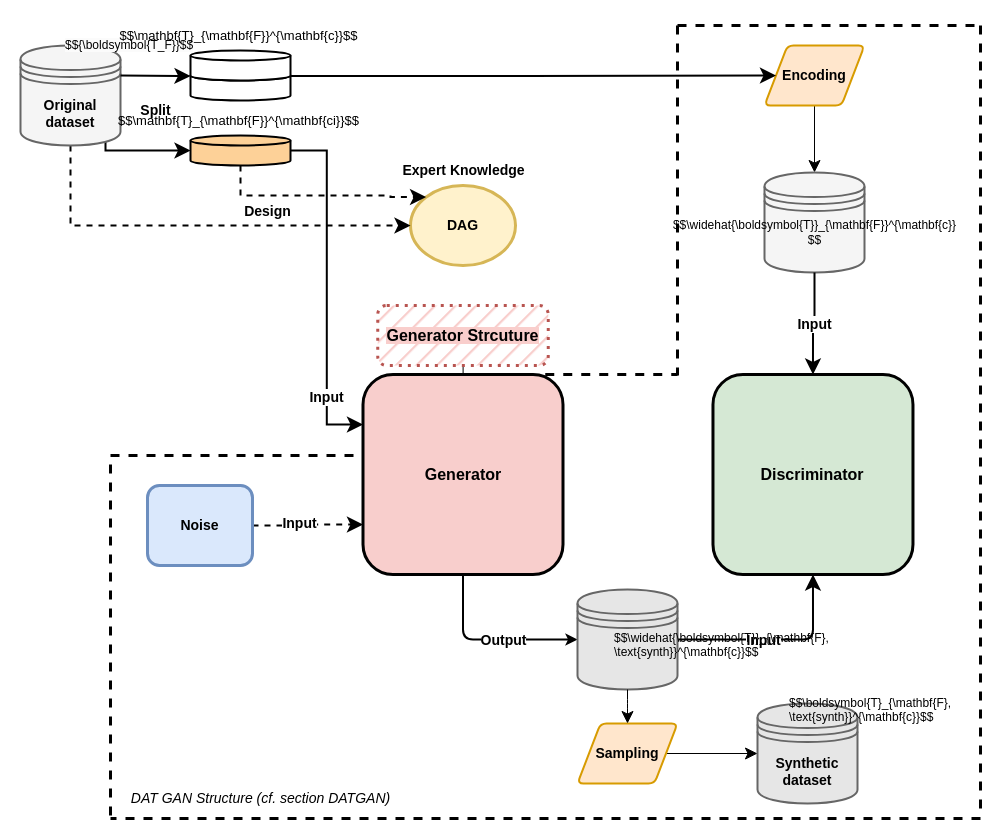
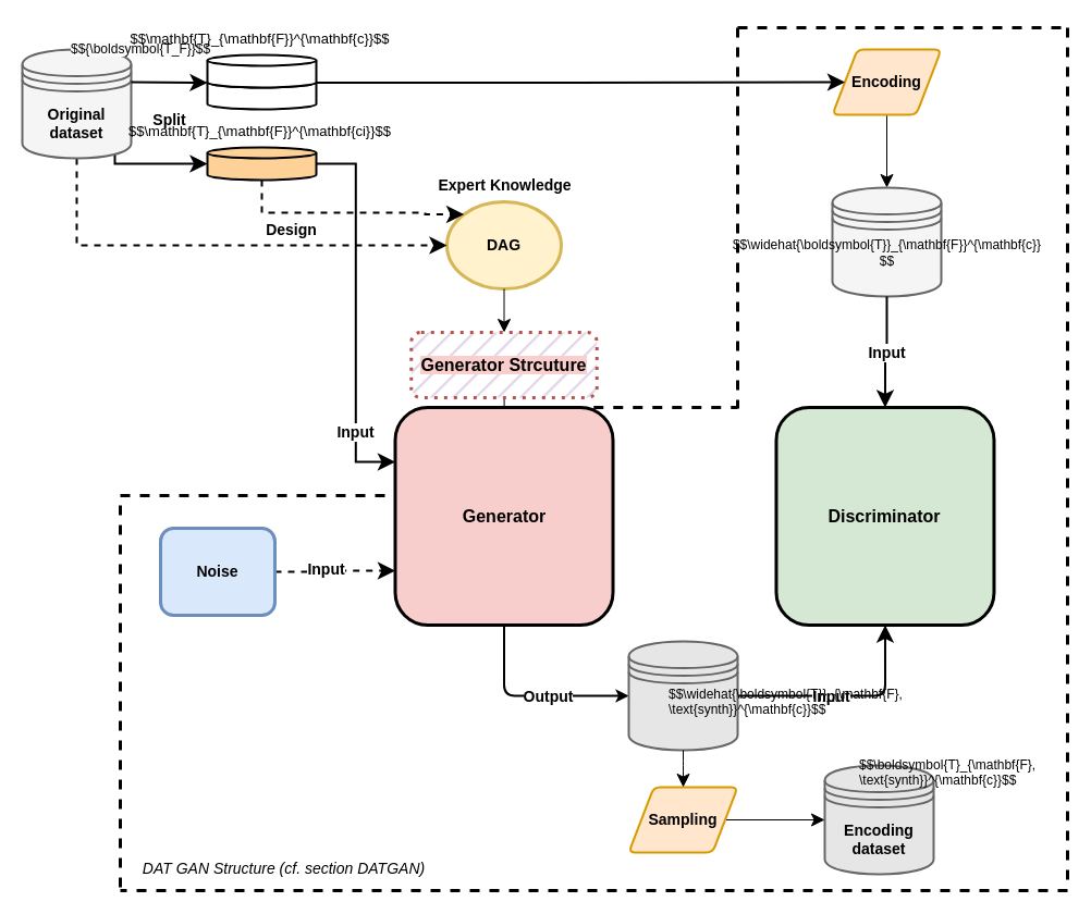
  <mxCell id="0" />
  <mxCell id="1" parent="0" />
  <mxCell id="2" value="" style="edgeStyle=orthogonalEdgeStyle;rounded=1;orthogonalLoop=1;jettySize=auto;html=1;strokeWidth=2;endSize=10;fontFamily=Helvetica;entryX=0;entryY=0.75;entryDx=0;entryDy=0;dashed=1;" parent="1" source="12" target="35" edge="1"><mxGeometry relative="1" as="geometry" /></mxCell>
  <mxCell id="3" value="Input&lt;br style=&quot;font-size: 14px;&quot;&gt;" style="edgeLabel;html=1;align=center;verticalAlign=middle;resizable=0;points=[];labelBorderColor=none;fontSize=14;spacingLeft=0;spacingRight=0;spacing=2;fontStyle=1;fontFamily=Helvetica;rounded=1;" parent="2" vertex="1" connectable="0"><mxGeometry x="-0.181" y="3" relative="1" as="geometry"><mxPoint as="offset" /></mxGeometry></mxCell>
  <mxCell id="4" style="edgeStyle=orthogonalEdgeStyle;rounded=1;orthogonalLoop=1;jettySize=auto;html=1;entryX=0;entryY=0.5;entryDx=0;entryDy=0;exitX=0.5;exitY=1;exitDx=0;exitDy=0;strokeWidth=2;verticalAlign=top;fontFamily=Helvetica;" parent="1" source="35" target="9" edge="1"><mxGeometry relative="1" as="geometry" /></mxCell>
  <mxCell id="5" value="Output" style="edgeLabel;html=1;align=center;verticalAlign=middle;resizable=0;points=[];fontSize=14;fontStyle=1;fontFamily=Helvetica;rounded=1;" parent="4" vertex="1" connectable="0"><mxGeometry relative="1" as="geometry"><mxPoint x="15" as="offset" /></mxGeometry></mxCell>
  <mxCell id="6" style="rounded=1;orthogonalLoop=1;jettySize=auto;html=1;entryX=0.5;entryY=1;entryDx=0;entryDy=0;strokeWidth=2;edgeStyle=orthogonalEdgeStyle;elbow=vertical;exitX=1;exitY=0.5;exitDx=0;exitDy=0;endSize=10;fontFamily=Helvetica;" parent="1" source="9" target="46" edge="1"><mxGeometry relative="1" as="geometry" /></mxCell>
  <mxCell id="7" value="&lt;font style=&quot;font-size: 14px;&quot;&gt;&lt;b&gt;Input&lt;/b&gt;&lt;/font&gt;" style="edgeLabel;html=1;align=center;verticalAlign=middle;resizable=0;points=[];fontFamily=Helvetica;rounded=1;" parent="6" vertex="1" connectable="0"><mxGeometry relative="1" as="geometry"><mxPoint x="-15" as="offset" /></mxGeometry></mxCell>
  <mxCell id="8" value="" style="group;rounded=1;" parent="1" vertex="1" connectable="0"><mxGeometry x="577" y="575" width="100" height="114" as="geometry" /></mxCell>
  <mxCell id="9" value="" style="shape=datastore;whiteSpace=wrap;html=1;fillColor=#E6E6E6;strokeColor=#666666;fontColor=#000000;gradientColor=none;strokeWidth=2;fontFamily=Helvetica;rounded=1;fillStyle=auto;" parent="8" vertex="1"><mxGeometry y="14" width="100" height="100" as="geometry" /></mxCell>
  <mxCell id="10" value="$$\widehat{\boldsymbol{T}}_{\mathbf{F}, \text{synth}}^{\mathbf{c}}$$" style="text;whiteSpace=wrap;html=1;fontSize=12;fontFamily=Helvetica;fontColor=default;rounded=1;" parent="8" vertex="1"><mxGeometry x="34.5" y="49" width="31" height="30" as="geometry" /></mxCell>
  <mxCell id="11" value="" style="group;rounded=1;" parent="1" vertex="1" connectable="0"><mxGeometry x="147" y="485" width="105" height="80" as="geometry" /></mxCell>
  <mxCell id="12" value="&lt;b&gt;&lt;font style=&quot;font-size: 14px;&quot;&gt;Noise&lt;/font&gt;&lt;/b&gt;" style="whiteSpace=wrap;html=1;fillColor=#dae8fc;strokeColor=#6c8ebf;strokeWidth=3;fontFamily=Helvetica;rounded=1;" parent="11" vertex="1"><mxGeometry width="105" height="80" as="geometry" /></mxCell>
  <mxCell id="13" value="" style="group;rounded=1;fillColor=default;" parent="1" vertex="1" connectable="0"><mxGeometry x="410" y="185" width="105" height="80" as="geometry" /></mxCell>
  <mxCell id="14" value="&lt;b&gt;&lt;font style=&quot;font-size: 14px;&quot;&gt;DAG&lt;/font&gt;&lt;/b&gt;" style="ellipse;whiteSpace=wrap;html=1;fillColor=#fff2cc;strokeColor=#d6b656;strokeWidth=3;fontFamily=Helvetica;rounded=1;" parent="13" vertex="1"><mxGeometry width="105" height="80" as="geometry" /></mxCell>
  <mxCell id="15" value="&lt;font style=&quot;font-size: 14px;&quot;&gt;Expert Knowledge&lt;/font&gt;" style="text;html=1;align=center;verticalAlign=middle;resizable=0;points=[];autosize=1;strokeColor=none;fillColor=none;fontSize=12;fontFamily=Helvetica;fontColor=default;fontStyle=1;rounded=1;" parent="1" vertex="1"><mxGeometry x="387.5" y="155" width="150" height="30" as="geometry" /></mxCell>
  <mxCell id="16" style="edgeStyle=orthogonalEdgeStyle;rounded=1;orthogonalLoop=1;jettySize=auto;html=1;entryX=0.5;entryY=0;entryDx=0;entryDy=0;fontFamily=Helvetica;fontSize=12;fontColor=default;endSize=10;" parent="1" source="45" target="35" edge="1"><mxGeometry relative="1" as="geometry" /></mxCell>
  <mxCell id="17" value="" style="group;rounded=1;" parent="1" vertex="1" connectable="0"><mxGeometry x="757" y="689" width="100" height="114" as="geometry" /></mxCell>
- <mxCell id="18" value="&lt;b style=&quot;font-size: 14px;&quot;&gt;Synthetic&lt;br&gt;dataset&lt;/b&gt;" style="shape=datastore;whiteSpace=wrap;html=1;fillColor=#E6E6E6;strokeColor=#666666;fontColor=#000000;gradientColor=none;strokeWidth=2;fontFamily=Helvetica;rounded=1;" parent="17" vertex="1"><mxGeometry y="14" width="100" height="100" as="geometry" /></mxCell>
+ <mxCell id="18" value="&lt;b style=&quot;font-size: 14px;&quot;&gt;Encoding&lt;br&gt;dataset&lt;/b&gt;" style="shape=datastore;whiteSpace=wrap;html=1;fillColor=#E6E6E6;strokeColor=#666666;fontColor=#000000;gradientColor=none;strokeWidth=2;fontFamily=Helvetica;rounded=1;" parent="17" vertex="1"><mxGeometry y="14" width="100" height="100" as="geometry" /></mxCell>
  <mxCell id="19" value="$$\boldsymbol{T}_{\mathbf{F}, \text{synth}}^{\mathbf{c}}$$" style="text;whiteSpace=wrap;html=1;fontSize=12;fontFamily=Helvetica;fontColor=default;rounded=1;" parent="17" vertex="1"><mxGeometry x="30" width="31" height="30" as="geometry" /></mxCell>
  <mxCell id="20" style="edgeStyle=orthogonalEdgeStyle;rounded=1;orthogonalLoop=1;jettySize=auto;html=1;exitX=1;exitY=0.5;exitDx=0;exitDy=0;fontFamily=Helvetica;fontSize=12;fontColor=default;endSize=10;" parent="1" source="21" target="18" edge="1"><mxGeometry relative="1" as="geometry" /></mxCell>
  <mxCell id="21" value="&lt;font style=&quot;font-size: 14px;&quot;&gt;&lt;b&gt;Sampling&lt;/b&gt;&lt;/font&gt;" style="shape=parallelogram;html=1;strokeWidth=2;perimeter=parallelogramPerimeter;whiteSpace=wrap;rounded=1;arcSize=12;size=0.23;strokeColor=#d79b00;align=center;verticalAlign=middle;fontFamily=Helvetica;fontSize=12;fillColor=#ffe6cc;" parent="1" vertex="1"><mxGeometry x="577" y="723" width="100" height="60" as="geometry" /></mxCell>
  <mxCell id="22" style="edgeStyle=orthogonalEdgeStyle;rounded=1;orthogonalLoop=1;jettySize=auto;html=1;exitX=0.5;exitY=1;exitDx=0;exitDy=0;fontFamily=Helvetica;fontSize=12;fontColor=default;endSize=10;" parent="1" source="28" target="37" edge="1"><mxGeometry relative="1" as="geometry" /></mxCell>
  <mxCell id="23" style="edgeStyle=orthogonalEdgeStyle;rounded=1;orthogonalLoop=1;jettySize=auto;html=1;fontFamily=Helvetica;fontSize=12;fontColor=default;endSize=10;" parent="1" source="9" target="21" edge="1"><mxGeometry relative="1" as="geometry" /></mxCell>
  <mxCell id="24" style="edgeStyle=orthogonalEdgeStyle;rounded=0;orthogonalLoop=1;jettySize=auto;html=1;strokeWidth=2;endSize=10;exitX=0.85;exitY=0.95;exitDx=0;exitDy=0;exitPerimeter=0;entryX=0;entryY=0.5;entryDx=0;entryDy=0;entryPerimeter=0;" edge="1" parent="1" source="27" target="53"><mxGeometry relative="1" as="geometry"><mxPoint x="220" y="115" as="targetPoint" /><Array as="points"><mxPoint x="105" y="150" /></Array></mxGeometry></mxCell>
  <mxCell id="25" style="edgeStyle=orthogonalEdgeStyle;rounded=0;orthogonalLoop=1;jettySize=auto;html=1;entryX=0;entryY=0.5;entryDx=0;entryDy=0;dashed=1;strokeWidth=2;endSize=10;exitX=0.5;exitY=1;exitDx=0;exitDy=0;" edge="1" parent="1" source="27" target="14"><mxGeometry relative="1" as="geometry" /></mxCell>
  <mxCell id="26" value="Design" style="edgeLabel;html=1;align=center;verticalAlign=middle;resizable=0;points=[];fontSize=14;fontStyle=1" vertex="1" connectable="0" parent="25"><mxGeometry x="-0.108" y="-2" relative="1" as="geometry"><mxPoint x="89" y="-17" as="offset" /></mxGeometry></mxCell>
  <mxCell id="27" value="&lt;b style=&quot;font-size: 14px;&quot;&gt;Original &lt;br&gt;dataset&lt;/b&gt;" style="shape=datastore;whiteSpace=wrap;html=1;fillColor=#f5f5f5;fontColor=#000000;strokeColor=#666666;strokeWidth=2;fontFamily=Helvetica;rounded=1;" parent="1" vertex="1"><mxGeometry x="20" y="45" width="100" height="100" as="geometry" /></mxCell>
  <mxCell id="28" value="&lt;font style=&quot;font-size: 14px;&quot;&gt;&lt;b&gt;Encoding&lt;/b&gt;&lt;/font&gt;" style="shape=parallelogram;html=1;strokeWidth=2;perimeter=parallelogramPerimeter;whiteSpace=wrap;rounded=1;arcSize=12;size=0.23;strokeColor=#d79b00;align=center;verticalAlign=middle;fontFamily=Helvetica;fontSize=12;fillColor=#ffe6cc;" parent="1" vertex="1"><mxGeometry x="764" y="45" width="100" height="60" as="geometry" /></mxCell>
  <mxCell id="29" value="&lt;span style=&quot;color: rgb(0, 0, 0); font-family: Helvetica; font-size: 12px; font-style: normal; font-variant-ligatures: normal; font-variant-caps: normal; font-weight: 400; letter-spacing: normal; orphans: 2; text-align: center; text-indent: 0px; text-transform: none; widows: 2; word-spacing: 0px; -webkit-text-stroke-width: 0px; background-color: rgb(251, 251, 251); text-decoration-thickness: initial; text-decoration-style: initial; text-decoration-color: initial; float: none; display: inline !important;&quot;&gt;$${\boldsymbol{T_F}}$$&lt;/span&gt;" style="text;whiteSpace=wrap;html=1;fontSize=12;fontFamily=Helvetica;fontColor=default;rounded=1;" parent="1" vertex="1"><mxGeometry x="63" y="31" width="20" height="40" as="geometry" /></mxCell>
  <mxCell id="30" value="" style="edgeStyle=none;orthogonalLoop=1;jettySize=auto;html=1;rounded=1;fontFamily=Helvetica;fontSize=12;fontColor=default;curved=0;endSize=0;endArrow=none;endFill=0;dashed=1;strokeWidth=3;" parent="1" edge="1"><mxGeometry width="80" relative="1" as="geometry"><mxPoint x="544.75" y="374" as="sourcePoint" /><mxPoint x="677" y="374" as="targetPoint" /><Array as="points"><mxPoint x="607" y="374" /></Array></mxGeometry></mxCell>
  <mxCell id="31" value="" style="edgeStyle=none;orthogonalLoop=1;jettySize=auto;html=1;rounded=1;fontFamily=Helvetica;fontSize=12;fontColor=default;curved=0;endSize=0;endArrow=none;endFill=0;dashed=1;strokeWidth=3;" parent="1" edge="1"><mxGeometry width="80" relative="1" as="geometry"><mxPoint x="677" y="25" as="sourcePoint" /><mxPoint x="677" y="375" as="targetPoint" /><Array as="points" /></mxGeometry></mxCell>
  <mxCell id="32" value="" style="edgeStyle=none;orthogonalLoop=1;jettySize=auto;html=1;rounded=1;fontFamily=Helvetica;fontSize=12;fontColor=default;curved=0;endSize=0;endArrow=none;endFill=0;dashed=1;strokeWidth=3;" parent="1" edge="1"><mxGeometry width="80" relative="1" as="geometry"><mxPoint x="677" y="25" as="sourcePoint" /><mxPoint x="977" y="25" as="targetPoint" /><Array as="points" /></mxGeometry></mxCell>
  <mxCell id="33" value="" style="edgeStyle=none;orthogonalLoop=1;jettySize=auto;html=1;rounded=1;fontFamily=Helvetica;fontSize=12;fontColor=default;curved=0;endSize=0;endArrow=none;endFill=0;dashed=1;strokeWidth=3;" parent="1" edge="1"><mxGeometry width="80" relative="1" as="geometry"><mxPoint x="980" y="818" as="sourcePoint" /><mxPoint x="110" y="818" as="targetPoint" /><Array as="points" /></mxGeometry></mxCell>
  <mxCell id="34" value="" style="endArrow=none;html=1;rounded=1;fontFamily=Helvetica;fontSize=12;fontColor=default;dashed=1;strokeWidth=3;curved=0;" parent="1" edge="1"><mxGeometry width="50" height="50" relative="1" as="geometry"><mxPoint x="110" y="815" as="sourcePoint" /><mxPoint x="110" y="455" as="targetPoint" /></mxGeometry></mxCell>
  <mxCell id="35" value="&lt;b&gt;&lt;font style=&quot;font-size: 16px;&quot;&gt;Generator&lt;/font&gt;&lt;/b&gt;" style="rounded=1;whiteSpace=wrap;html=1;fillColor=#f8cecc;strokeColor=#000000;glass=0;shadow=0;strokeWidth=3;verticalAlign=middle;movable=1;resizable=1;rotatable=1;deletable=1;editable=1;locked=0;connectable=1;" parent="1" vertex="1"><mxGeometry x="362.5" y="374" width="200" height="200" as="geometry" /></mxCell>
  <mxCell id="36" style="edgeStyle=orthogonalEdgeStyle;rounded=1;orthogonalLoop=1;jettySize=auto;html=1;exitX=0.5;exitY=1;exitDx=0;exitDy=0;fontFamily=Helvetica;" parent="1" source="35" target="35" edge="1"><mxGeometry relative="1" as="geometry" /></mxCell>
  <mxCell id="37" value="" style="shape=datastore;whiteSpace=wrap;html=1;fillColor=#f5f5f5;fontColor=#000000;strokeColor=#666666;strokeWidth=2;fontFamily=Helvetica;rounded=1;" parent="1" vertex="1"><mxGeometry x="764" y="172" width="100" height="100" as="geometry" /></mxCell>
  <mxCell id="38" value="$$\widehat{\boldsymbol{T}}_{\mathbf{F}}^{\mathbf{c}}&lt;br&gt;$$" style="text;html=1;align=center;verticalAlign=middle;resizable=0;points=[];autosize=1;strokeColor=none;fillColor=none;fontSize=12;fontFamily=Helvetica;fontColor=default;rounded=1;" parent="1" vertex="1"><mxGeometry x="659" y="212" width="310" height="40" as="geometry" /></mxCell>
  <mxCell id="39" style="rounded=1;orthogonalLoop=1;jettySize=auto;html=1;entryX=0.5;entryY=0;entryDx=0;entryDy=0;strokeWidth=2;endSize=10;edgeStyle=orthogonalEdgeStyle;exitX=0.5;exitY=1;exitDx=0;exitDy=0;fontFamily=Helvetica;" parent="1" source="37" target="46" edge="1"><mxGeometry relative="1" as="geometry" /></mxCell>
  <mxCell id="40" value="Input" style="edgeLabel;html=1;align=center;verticalAlign=middle;resizable=0;points=[];fontStyle=1;fontSize=14;fontFamily=Helvetica;rounded=1;" parent="39" vertex="1" connectable="0"><mxGeometry relative="1" as="geometry"><mxPoint as="offset" /></mxGeometry></mxCell>
  <mxCell id="41" value="" style="edgeStyle=none;orthogonalLoop=1;jettySize=auto;html=1;rounded=1;fontFamily=Helvetica;fontSize=12;fontColor=default;curved=0;endSize=0;endArrow=none;endFill=0;dashed=1;strokeWidth=3;" parent="1" edge="1"><mxGeometry width="80" relative="1" as="geometry"><mxPoint x="980" y="25" as="sourcePoint" /><mxPoint x="980" y="815" as="targetPoint" /><Array as="points" /></mxGeometry></mxCell>
  <mxCell id="42" value="&lt;i style=&quot;font-size: 14px;&quot;&gt;&lt;font style=&quot;font-size: 14px;&quot;&gt;DAT GAN Structure (cf. section DATGAN)&lt;/font&gt;&lt;/i&gt;" style="text;html=1;align=center;verticalAlign=middle;resizable=0;points=[];autosize=1;strokeColor=none;fillColor=none;fontSize=14;fontFamily=Helvetica;fontColor=default;" parent="1" vertex="1"><mxGeometry x="120" y="783" width="280" height="30" as="geometry" /></mxCell>
+ <mxCell id="43" value="" style="edgeStyle=orthogonalEdgeStyle;rounded=1;orthogonalLoop=1;jettySize=auto;html=1;entryX=0.5;entryY=0;entryDx=0;entryDy=0;fontFamily=Helvetica;fontSize=12;fontColor=default;endSize=10;" parent="1" source="14" target="45" edge="1"><mxGeometry relative="1" as="geometry"><mxPoint x="463" y="262" as="sourcePoint" /><mxPoint x="463" y="374" as="targetPoint" /></mxGeometry></mxCell>
  <mxCell id="44" value="" style="edgeStyle=none;orthogonalLoop=1;jettySize=auto;html=1;rounded=1;fontFamily=Helvetica;fontSize=12;fontColor=default;curved=0;endSize=0;endArrow=none;endFill=0;dashed=1;strokeWidth=3;" parent="1" edge="1"><mxGeometry width="80" relative="1" as="geometry"><mxPoint x="110" y="455" as="sourcePoint" /><mxPoint x="360" y="455" as="targetPoint" /><Array as="points" /></mxGeometry></mxCell>
- <mxCell id="45" value="&lt;b&gt;&lt;font style=&quot;font-size: 16px; background-color: rgb(249, 206, 204);&quot;&gt;Generator Strcuture&lt;/font&gt;&lt;/b&gt;" style="rounded=1;whiteSpace=wrap;html=1;fillColor=#f8cecc;strokeColor=#b85450;glass=0;shadow=0;strokeWidth=3;verticalAlign=middle;movable=1;resizable=1;rotatable=1;deletable=1;editable=1;locked=0;connectable=1;fillStyle=hatch;dashed=1;dashPattern=1 2;perimeterSpacing=0;" parent="1" vertex="1"><mxGeometry x="377.25" y="305" width="170.5" height="60" as="geometry" /></mxCell>
+ <mxCell id="45" value="&lt;b&gt;&lt;font style=&quot;font-size: 16px; background-color: rgb(249, 206, 204);&quot;&gt;Generator Strcuture&lt;/font&gt;&lt;/b&gt;" style="rounded=1;whiteSpace=wrap;html=1;fillColor=#e1d5e7;strokeColor=#b85450;glass=0;shadow=0;strokeWidth=3;verticalAlign=middle;movable=1;resizable=1;rotatable=1;deletable=1;editable=1;locked=0;connectable=1;fillStyle=hatch;dashed=1;dashPattern=1 2;perimeterSpacing=0;" parent="1" vertex="1"><mxGeometry x="377.25" y="305" width="170.5" height="60" as="geometry" /></mxCell>
  <mxCell id="46" value="&lt;b&gt;&lt;font style=&quot;font-size: 16px;&quot;&gt;Discriminator&lt;/font&gt;&lt;/b&gt;" style="rounded=1;whiteSpace=wrap;html=1;fillColor=#d5e8d4;strokeColor=#000000;strokeWidth=3;verticalAlign=middle;fontFamily=Helvetica;" parent="1" vertex="1"><mxGeometry x="712.479" y="374" width="200" height="200" as="geometry" /></mxCell>
  <mxCell id="47" value="" style="group" vertex="1" connectable="0" parent="1"><mxGeometry x="190" y="50" width="100" height="50" as="geometry" /></mxCell>
  <mxCell id="48" value="" style="strokeWidth=2;html=1;shape=mxgraph.flowchart.database;whiteSpace=wrap;" vertex="1" parent="47"><mxGeometry y="20" width="100" height="30" as="geometry" /></mxCell>
  <mxCell id="49" value="" style="strokeWidth=2;html=1;shape=mxgraph.flowchart.database;whiteSpace=wrap;" vertex="1" parent="47"><mxGeometry width="100" height="30" as="geometry" /></mxCell>
  <mxCell id="50" style="edgeStyle=orthogonalEdgeStyle;rounded=0;orthogonalLoop=1;jettySize=auto;html=1;exitX=1;exitY=0.5;exitDx=0;exitDy=0;exitPerimeter=0;entryX=0;entryY=0.25;entryDx=0;entryDy=0;strokeWidth=2;endSize=10;" edge="1" parent="1" source="53" target="35"><mxGeometry relative="1" as="geometry" /></mxCell>
  <mxCell id="51" value="Input" style="edgeLabel;html=1;align=center;verticalAlign=middle;resizable=0;points=[];fontSize=14;fontStyle=1" vertex="1" connectable="0" parent="50"><mxGeometry x="0.636" y="-1" relative="1" as="geometry"><mxPoint as="offset" /></mxGeometry></mxCell>
  <mxCell id="52" style="edgeStyle=orthogonalEdgeStyle;rounded=0;orthogonalLoop=1;jettySize=auto;html=1;exitX=0.5;exitY=1;exitDx=0;exitDy=0;exitPerimeter=0;entryX=0;entryY=0;entryDx=0;entryDy=0;endSize=10;strokeWidth=2;dashed=1;" edge="1" parent="1" source="53" target="14"><mxGeometry relative="1" as="geometry"><Array as="points"><mxPoint x="240" y="195" /><mxPoint x="390" y="195" /><mxPoint x="390" y="197" /></Array></mxGeometry></mxCell>
  <mxCell id="53" value="" style="strokeWidth=2;html=1;shape=mxgraph.flowchart.database;whiteSpace=wrap;fillColor=#fdd198;" vertex="1" parent="1"><mxGeometry x="190" y="135" width="100" height="30" as="geometry" /></mxCell>
  <mxCell id="54" style="edgeStyle=orthogonalEdgeStyle;rounded=0;orthogonalLoop=1;jettySize=auto;html=1;entryX=0;entryY=0.85;entryDx=0;entryDy=0;entryPerimeter=0;exitX=1;exitY=0.3;exitDx=0;exitDy=0;strokeWidth=2;endSize=10;" edge="1" parent="1" source="27" target="49"><mxGeometry relative="1" as="geometry"><Array as="points"><mxPoint x="120" y="76" /><mxPoint x="190" y="76" /></Array></mxGeometry></mxCell>
  <mxCell id="55" style="edgeStyle=orthogonalEdgeStyle;rounded=0;orthogonalLoop=1;jettySize=auto;html=1;exitX=1;exitY=0.85;exitDx=0;exitDy=0;exitPerimeter=0;strokeWidth=2;endSize=10;" edge="1" parent="1" source="49" target="28"><mxGeometry relative="1" as="geometry" /></mxCell>
  <mxCell id="56" value="$$\mathbf{T}_{\mathbf{F}}^{\mathbf{c}}$$" style="text;html=1;align=center;verticalAlign=middle;resizable=0;points=[];autosize=1;strokeColor=none;fillColor=none;fontSize=13;" vertex="1" parent="1"><mxGeometry x="107.5" y="20" width="260" height="30" as="geometry" /></mxCell>
  <mxCell id="57" value="$$\mathbf{T}_{\mathbf{F}}^{\mathbf{ci}}$$" style="text;html=1;align=center;verticalAlign=middle;resizable=0;points=[];autosize=1;strokeColor=none;fillColor=none;fontSize=13;" vertex="1" parent="1"><mxGeometry x="107.5" y="105" width="260" height="30" as="geometry" /></mxCell>
  <mxCell id="58" value="Split" style="text;html=1;align=center;verticalAlign=middle;resizable=0;points=[];autosize=1;strokeColor=none;fillColor=none;fontStyle=1;fontSize=14;" vertex="1" parent="1"><mxGeometry x="130" y="95" width="50" height="30" as="geometry" /></mxCell>
